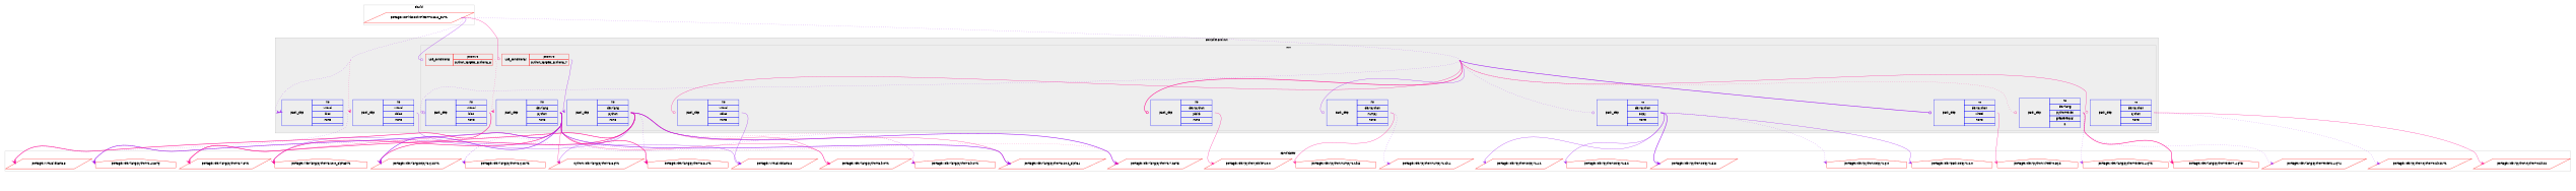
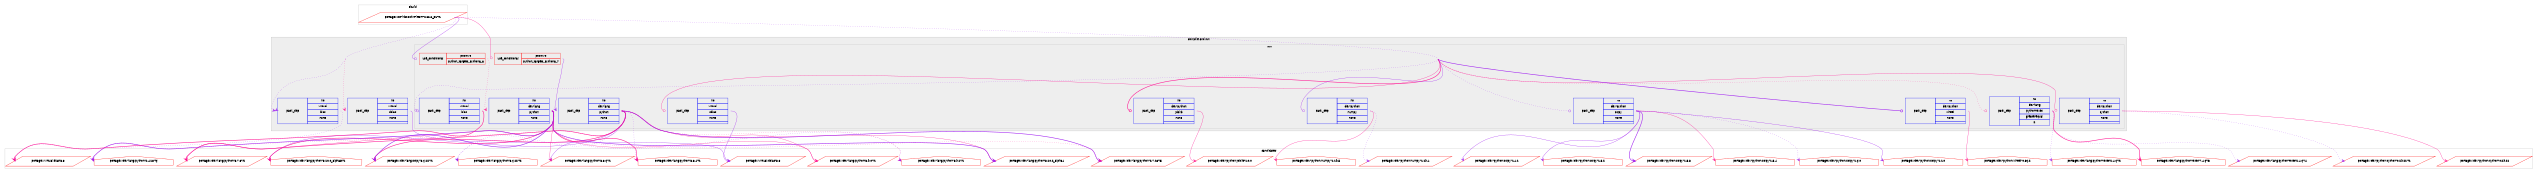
  digraph {
    compound=true
    concentrate=true
    fontname=Helvetica
    fontsize=10
    newrank=true
    rankdir=TB
    ranksep=1.5
    node [color=red fontname=Helvetica fontsize=10 shape=parallelogram]
    edge [arrowhead=vee color=purple headport=w style=solid tailport=e weight=100]
    n1 [label="portage://sci-libs/scikit-learn-0.22.2_p1-r1" width=4]
    n2 [color=blue label=<<TABLE BORDER="0" CELLBORDER="1" CELLSPACING="0" CELLPADDING="4" WIDTH="220"><TR><TD ROWSPAN="6" CELLPADDING="30">pack_dep</TD></TR><TR><TD WIDTH="110">no</TD></TR><TR><TD>virtual</TD></TR><TR><TD>blas</TD></TR><TR><TD>none</TD></TR><TR><TD></TD></TR></TABLE>> shape=none]
    n3 [color=blue label=<<TABLE BORDER="0" CELLBORDER="1" CELLSPACING="0" CELLPADDING="4" WIDTH="220"><TR><TD ROWSPAN="6" CELLPADDING="30">pack_dep</TD></TR><TR><TD WIDTH="110">no</TD></TR><TR><TD>virtual</TD></TR><TR><TD>cblas</TD></TR><TR><TD>none</TD></TR><TR><TD></TD></TR></TABLE>> shape=none]
    n4 [color=blue label=<<TABLE BORDER="0" CELLBORDER="1" CELLSPACING="0" CELLPADDING="4" WIDTH="220"><TR><TD ROWSPAN="6" CELLPADDING="30">pack_dep</TD></TR><TR><TD WIDTH="110">no</TD></TR><TR><TD>dev-lang</TD></TR><TR><TD>python</TD></TR><TR><TD>none</TD></TR><TR><TD></TD></TR></TABLE>> shape=none]
    n5 [label=<<TABLE BORDER="0" CELLBORDER="1" CELLSPACING="0" CELLPADDING="4"><TR><TD ROWSPAN="3" CELLPADDING="10">use_conditional</TD></TR><TR><TD>positive</TD></TR><TR><TD>python_targets_python3_7</TD></TR></TABLE>> shape=none]
    n6 [color=blue label=<<TABLE BORDER="0" CELLBORDER="1" CELLSPACING="0" CELLPADDING="4" WIDTH="220"><TR><TD ROWSPAN="6" CELLPADDING="30">pack_dep</TD></TR><TR><TD WIDTH="110">no</TD></TR><TR><TD>dev-lang</TD></TR><TR><TD>python</TD></TR><TR><TD>none</TD></TR><TR><TD></TD></TR></TABLE>> shape=none]
    n7 [label=<<TABLE BORDER="0" CELLBORDER="1" CELLSPACING="0" CELLPADDING="4"><TR><TD ROWSPAN="3" CELLPADDING="10">use_conditional</TD></TR><TR><TD>positive</TD></TR><TR><TD>python_targets_python3_8</TD></TR></TABLE>> shape=none]
    n8 [color=blue label=<<TABLE BORDER="0" CELLBORDER="1" CELLSPACING="0" CELLPADDING="4" WIDTH="220"><TR><TD ROWSPAN="6" CELLPADDING="30">pack_dep</TD></TR><TR><TD WIDTH="110">no</TD></TR><TR><TD>dev-lang</TD></TR><TR><TD>python-exec</TD></TR><TR><TD>greaterequal</TD></TR><TR><TD>2</TD></TR></TABLE>> shape=none]
    n9 [color=blue label=<<TABLE BORDER="0" CELLBORDER="1" CELLSPACING="0" CELLPADDING="4" WIDTH="220"><TR><TD ROWSPAN="6" CELLPADDING="30">pack_dep</TD></TR><TR><TD WIDTH="110">no</TD></TR><TR><TD>dev-python</TD></TR><TR><TD>cython</TD></TR><TR><TD>none</TD></TR><TR><TD></TD></TR></TABLE>> shape=none]
    n10 [color=blue label=<<TABLE BORDER="0" CELLBORDER="1" CELLSPACING="0" CELLPADDING="4" WIDTH="220"><TR><TD ROWSPAN="6" CELLPADDING="30">pack_dep</TD></TR><TR><TD WIDTH="110">no</TD></TR><TR><TD>dev-python</TD></TR><TR><TD>joblib</TD></TR><TR><TD>none</TD></TR><TR><TD></TD></TR></TABLE>> shape=none]
    n11 [color=blue label=<<TABLE BORDER="0" CELLBORDER="1" CELLSPACING="0" CELLPADDING="4" WIDTH="220"><TR><TD ROWSPAN="6" CELLPADDING="30">pack_dep</TD></TR><TR><TD WIDTH="110">no</TD></TR><TR><TD>dev-python</TD></TR><TR><TD>numpy</TD></TR><TR><TD>none</TD></TR><TR><TD></TD></TR></TABLE>> shape=none]
    n12 [color=blue label=<<TABLE BORDER="0" CELLBORDER="1" CELLSPACING="0" CELLPADDING="4" WIDTH="220"><TR><TD ROWSPAN="6" CELLPADDING="30">pack_dep</TD></TR><TR><TD WIDTH="110">no</TD></TR><TR><TD>dev-python</TD></TR><TR><TD>scipy</TD></TR><TR><TD>none</TD></TR><TR><TD></TD></TR></TABLE>> shape=none]
    n13 [color=blue label=<<TABLE BORDER="0" CELLBORDER="1" CELLSPACING="0" CELLPADDING="4" WIDTH="220"><TR><TD ROWSPAN="6" CELLPADDING="30">pack_dep</TD></TR><TR><TD WIDTH="110">no</TD></TR><TR><TD>dev-python</TD></TR><TR><TD>wheel</TD></TR><TR><TD>none</TD></TR><TR><TD></TD></TR></TABLE>> shape=none]
    n14 [color=blue label=<<TABLE BORDER="0" CELLBORDER="1" CELLSPACING="0" CELLPADDING="4" WIDTH="220"><TR><TD ROWSPAN="6" CELLPADDING="30">pack_dep</TD></TR><TR><TD WIDTH="110">no</TD></TR><TR><TD>virtual</TD></TR><TR><TD>blas</TD></TR><TR><TD>none</TD></TR><TR><TD></TD></TR></TABLE>> shape=none]
    n15 [color=blue label=<<TABLE BORDER="0" CELLBORDER="1" CELLSPACING="0" CELLPADDING="4" WIDTH="220"><TR><TD ROWSPAN="6" CELLPADDING="30">pack_dep</TD></TR><TR><TD WIDTH="110">no</TD></TR><TR><TD>virtual</TD></TR><TR><TD>cblas</TD></TR><TR><TD>none</TD></TR><TR><TD></TD></TR></TABLE>> shape=none]
    n16 [label="portage://virtual/blas-3.8" width=4]
    n17 [label="portage://virtual/cblas-3.8" width=4]
    n18 [label="portage://dev-lang/python-3.9.1-r1" shape=house width=4]
    n19 [label="portage://dev-lang/python-3.9.0-r1" width=4]
    n20 [label="portage://dev-lang/python-3.8.4-r1" shape=house width=4]
-   n21 [label="cython://dev-lang/python-3.8.6-r1" width=4]
+   n21 [label="portage://dev-lang/python-3.8.6-r1" width=4]
    n22 [label="portage://dev-lang/python-3.7.8-r2" width=4]
    n23 [label="portage://dev-lang/python-3.6.12-r2" shape=house width=4]
    n24 [label="portage://dev-lang/scipy-3.6.12-r1" width=4]
    n25 [label="portage://dev-lang/python-3.10.2_alpha4" width=4]
-   n26 [label="portage://libs-lang/python-3.10.0_alpha3-r1" shape=house width=4]
+   n26 [label="portage://dev-lang/python-3.10.0_alpha3-r1" shape=house width=4]
    n27 [label="portage://dev-lang/python-2.4.18-r6" shape=house width=4]
    n28 [label="portage://dev-lang/python-2.7.18-r5" width=4]
    n29 [label="portage://dev-lang/python-exec-2.4.6-r4" width=4]
    n30 [label="portage://dev-lang/python-exec-7.4.6-r3" shape=house width=4]
    n31 [label="portage://dev-lang/python-exec-2.4.6-r2" shape=house width=4]
    n32 [label="portage://dev-python/cython-0.29.21-r1" width=4]
    n33 [label="portage://dev-python/cython-0.29.21" width=4]
    n34 [label="portage://dev-python/joblib-1.0.0" width=4]
    n35 [label="portage://dev-python/numpy-1.19.5" shape=house width=4]
    n36 [label="portage://dev-python/numpy-1.19.4" width=4]
    n37 [label="portage://dev-python/scipy-1.6.0" shape=house width=4]
+   n38 [label="portage://dev-python/scipy-1.5.4" shape=house width=4]
    n39 [label="portage://dev-python/scipy-1.5.3" width=4]
    n40 [label="portage://dev-python/scipy-1.5.2" shape=house width=4]
    n41 [label="portage://dev-python/scipy-1.4.1" width=4]
-   n42 [label="portage://dev-pack/scipy-1.1.0" shape=house width=4]
+   n42 [label="portage://dev-python/scipy-1.1.0" shape=house width=4]
    n43 [label="portage://dev-python/wheel-0.36.2" shape=house width=4]
    subgraph cluster_1 {
      color=gray
      label=<<i>ebuild</i>>
      rank=same
      n1
    }
    subgraph cluster_2 {
      color=gray
      label=<<i>dependencies</i>>
      subgraph cluster_3 {
        color=gray
        fillcolor="#eeeeee"
        label=<<i>compile</i>>
        style=filled
        subgraph sub_4 {
          color=gray
          fillcolor="#eeeeee"
          label=<<i>compile</i>>
          style=filled
          n2
        }
        subgraph sub_5 {
          color=gray
          fillcolor="#eeeeee"
          label=<<i>compile</i>>
          style=filled
          n3
        }
      }
      subgraph cluster_6 {
        color=gray
        fillcolor="#eeeeee"
        label=<<i>compile and run</i>>
        style=filled
      }
      subgraph cluster_7 {
        color=gray
        fillcolor="#eeeeee"
        label=<<i>run</i>>
        style=filled
        subgraph sub_8 {
          color=gray
          fillcolor="#eeeeee"
          label=<<i>run</i>>
          style=filled
          n5
          subgraph sub_9 {
            color=gray
            fillcolor="#eeeeee"
            label=<<i>run</i>>
            style=filled
            n4
          }
        }
        subgraph sub_10 {
          color=gray
          fillcolor="#eeeeee"
          label=<<i>run</i>>
          style=filled
          n7
          subgraph sub_11 {
            color=gray
            fillcolor="#eeeeee"
            label=<<i>run</i>>
            style=filled
            n6
          }
        }
        subgraph sub_12 {
          color=gray
          fillcolor="#eeeeee"
          label=<<i>run</i>>
          style=filled
          n8
        }
        subgraph sub_13 {
          color=gray
          fillcolor="#eeeeee"
          label=<<i>run</i>>
          style=filled
          n9
        }
        subgraph sub_14 {
          color=gray
          fillcolor="#eeeeee"
          label=<<i>run</i>>
          style=filled
          n10
        }
        subgraph sub_15 {
          color=gray
          fillcolor="#eeeeee"
          label=<<i>run</i>>
          style=filled
          n11
        }
        subgraph sub_16 {
          color=gray
          fillcolor="#eeeeee"
          label=<<i>run</i>>
          style=filled
          n12
        }
        subgraph sub_17 {
          color=gray
          fillcolor="#eeeeee"
          label=<<i>run</i>>
          style=filled
          n13
        }
        subgraph sub_18 {
          color=gray
          fillcolor="#eeeeee"
          label=<<i>run</i>>
          style=filled
          n14
        }
        subgraph sub_19 {
          color=gray
          fillcolor="#eeeeee"
          label=<<i>run</i>>
          style=filled
          n15
        }
      }
    }
    subgraph cluster_20 {
      color=gray
      label=<<i>candidates</i>>
      rank=same
      subgraph sub_21 {
        color=black
        label=<<i>candidates</i>>
        nodesep=1
        rank=same
        n16
      }
      subgraph sub_22 {
        color=black
        label=<<i>candidates</i>>
        nodesep=1
        rank=same
        n17
      }
      subgraph sub_23 {
        color=black
        label=<<i>candidates</i>>
        nodesep=1
        rank=same
        n18
        n19
        n20
        n21
        n22
        n23
        n24
        n25
        n26
        n27
        n28
      }
      subgraph sub_24 {
        color=black
        label=<<i>candidates</i>>
        nodesep=1
        rank=same
        n18
        n19
        n20
        n21
        n22
        n23
        n24
        n25
        n26
        n27
        n28
      }
      subgraph sub_25 {
        color=black
        label=<<i>candidates</i>>
        nodesep=1
        rank=same
        n29
        n30
        n31
      }
      subgraph sub_26 {
        color=black
        label=<<i>candidates</i>>
        nodesep=1
        rank=same
        n32
        n33
      }
      subgraph sub_27 {
        color=black
        label=<<i>candidates</i>>
        nodesep=1
        rank=same
        n34
      }
      subgraph sub_28 {
        color=black
        label=<<i>candidates</i>>
        nodesep=1
        rank=same
        n35
        n36
      }
      subgraph sub_29 {
        color=black
        label=<<i>candidates</i>>
        nodesep=1
        rank=same
        n37
+       n38
        n39
        n40
        n41
        n42
      }
      subgraph sub_30 {
        color=black
        label=<<i>candidates</i>>
        nodesep=1
        rank=same
        n43
      }
      subgraph sub_31 {
        color=black
        label=<<i>candidates</i>>
        nodesep=1
        rank=same
        n16
      }
      subgraph sub_32 {
        color=black
        label=<<i>candidates</i>>
        nodesep=1
        rank=same
        n17
      }
    }
    n1 -> n2 [style=dotted weight=20]
    n1 -> n3 [color=deeppink style=dotted weight=20]
    n1 -> n5 [arrowhead=odot color=deeppink weight=20]
    n1 -> n7 [arrowhead=odot weight=20]
    n1 -> n8 [arrowhead=odot color=deeppink style=dotted weight=20]
    n1 -> n9 [arrowhead=odot color=deeppink weight=20]
    n1 -> n10 [arrowhead=odot color=deeppink style=bold weight=20]
    n1 -> n11 [arrowhead=odot weight=20]
    n1 -> n12 [arrowhead=odot style=dotted weight=20]
    n1 -> n13 [arrowhead=odot style=bold weight=20]
    n1 -> n14 [arrowhead=odot style=dotted weight=20]
    n1 -> n15 [arrowhead=odot color=deeppink weight=20]
    n2 -> n16 [style=dotted]
    n3 -> n17
    n4 -> n18 [color=deeppink style=dotted]
    n4 -> n19 [color=deeppink]
    n4 -> n20 [style=dotted]
    n4 -> n21
    n4 -> n22 [color=deeppink style=bold]
    n4 -> n23 [style=dotted]
    n4 -> n24 [color=deeppink style=bold]
    n4 -> n25 [color=deeppink]
    n4 -> n26
    n4 -> n27 [color=deeppink style=dotted]
    n4 -> n28 [style=bold]
    n5 -> n4 [weight=20]
    n6 -> n18 [style=dotted]
    n6 -> n19 [color=deeppink]
    n6 -> n20 [color=deeppink style=bold]
    n6 -> n21 [color=deeppink]
    n6 -> n22 [color=deeppink]
    n6 -> n23 [style=dotted]
    n6 -> n24 [style=bold]
    n6 -> n25 [style=bold]
    n6 -> n26 [color=deeppink style=bold]
    n6 -> n27 [style=bold]
    n6 -> n28 [color=deeppink style=dotted]
    n7 -> n6 [color=deeppink style=dotted weight=20]
    n8 -> n29 [style=dotted]
    n8 -> n30 [color=deeppink style=bold]
    n8 -> n31 [style=dotted]
    n9 -> n32 [style=dotted]
    n9 -> n33 [color=deeppink]
    n10 -> n34 [color=deeppink]
    n11 -> n35 [color=deeppink]
    n11 -> n36 [style=dotted]
    n12 -> n37 [style=dotted]
+   n12 -> n38 [color=deeppink]
    n12 -> n39 [style=bold]
    n12 -> n40
    n12 -> n41
    n12 -> n42
    n13 -> n43 [color=deeppink]
    n14 -> n16 [color=deeppink style=bold]
    n15 -> n17
  }
